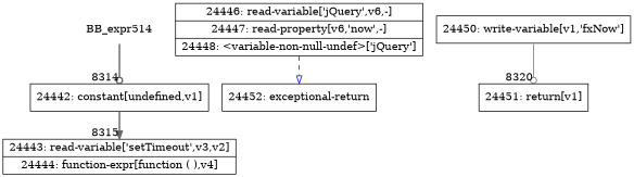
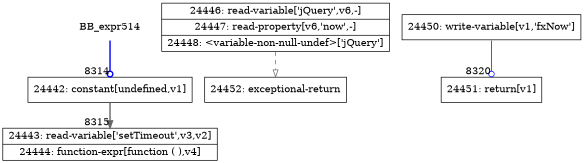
  digraph {
    rankdir=TD
    node [shape=record]
    edge [arrowhead=odot color=gray40 headport=n style=bold tailport=s]
    n1 [label=BB_expr514 shape=none]
    n2 [label="{24442: constant[undefined,v1]}"]
    n3 [label="{24443: read-variable['setTimeout',v3,v2]|24444: function-expr[function ( ),v4]}"]
    n4 [label="{24452: exceptional-return}"]
    n5 [label="{24446: read-variable['jQuery',v6,-]|24447: read-property[v6,'now',-]|24448: \<variable-non-null-undef\>['jQuery']}"]
    n6 [label="{24450: write-variable[v1,'fxNow']}"]
    n7 [label="{24451: return[v1]}"]
-   n1 -> n2 [headlabel="    8314"]
+   n1 -> n2 [color=blue headlabel="    8314"]
    n2 -> n3 [arrowhead=normal headlabel="      8315"]
-   n5 -> n4 [arrowhead=onormal color=blue style=dashed]
-   n6 -> n7 [headlabel="      8320" style=solid]
+   n5 -> n4 [arrowhead=onormal style=dashed]
+   n6 -> n7 [color=blue headlabel="      8320" style=solid]
  }
